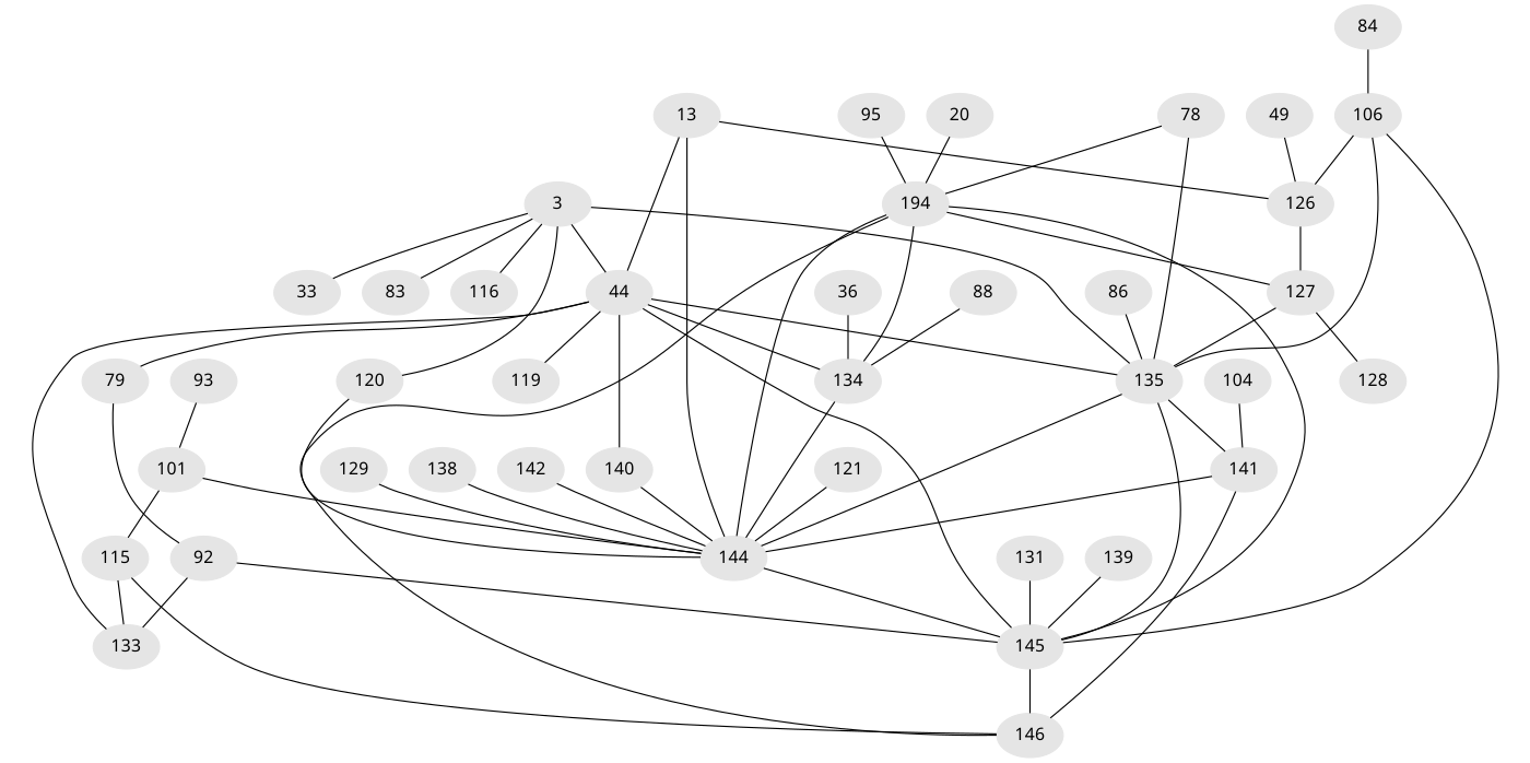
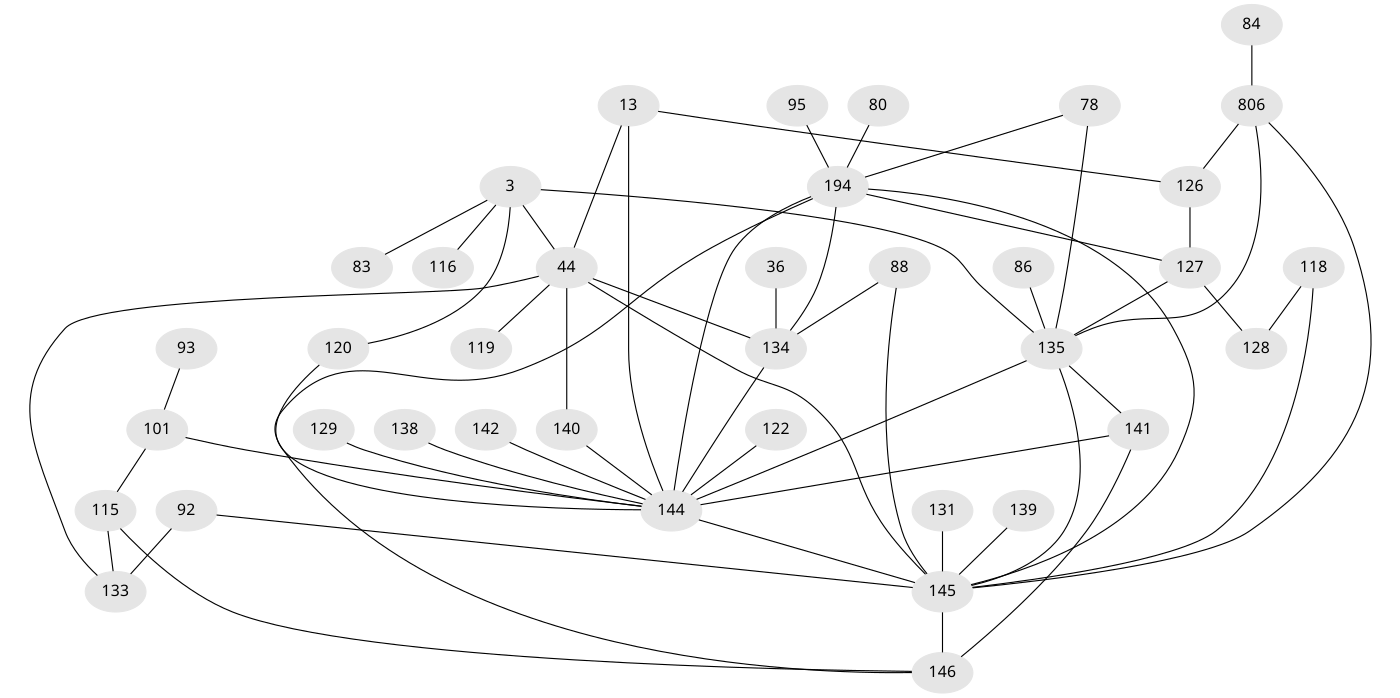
  graph {
    fontname="Noto Sans"
    node [color=gray90 fontname="Noto Sans" style=filled]
    edge [fontname="Noto Sans"]
    3 [super="+1"]
-   33
    44 [super="+27+7+2"]
    83
    116 [super="+52+109"]
    120 [super="+107"]
    135 [super="+103+73+5"]
-   79
    119 [super="+114"]
    133 [super="+108"]
    134 [super="+29+72"]
    140 [super="+68"]
    145 [super="+132"]
    144 [super="+102+137+41+143"]
    141 [super="+100"]
    13 [super="+10"]
    126 [super="+17"]
    127 [super="+35+69"]
    92 [super="+16"]
    146 [super="+136"]
-   49 [super="+23"]
    n22 [label=86 super="+11"]
    n23 [label=36]
    78 [super="+77"]
    n25 [label=194 super="+54+110+63"]
-   80 [label=20]
-   106 [super="+20+30+61"]
+   80
+   106 [super="+20+30+61" label=806]
    84
    88
    101 [super="+62"]
    115 [super="+46"]
    93
    95
-   104
+   118
    128
-   121 [super="+47"]
+   121 [super="+47" label=122]
    129
    131
    138
    139 [super="+97+117"]
    142
-   3 -- 33
    3 -- 44 [weight=2]
    3 -- 83
    3 -- 116
    3 -- 120
    3 -- 135 [weight=2]
-   44 -- 135
-   44 -- 79
    44 -- 119
    44 -- 133
    44 -- 134 [weight=2]
    44 -- 140
    44 -- 145 [weight=2]
    120 -- 144
    135 -- 145 [weight=2]
    135 -- 144 [weight=3]
    135 -- 141
-   79 -- 92
    134 -- 144 [weight=3]
    140 -- 144
    145 -- 146 [weight=2]
    144 -- 145 [weight=5]
    141 -- 144
    141 -- 146 [weight=2]
    13 -- 44 [weight=2]
    13 -- 144 [weight=5]
    13 -- 126
    126 -- 127
    127 -- 135
    127 -- 128
    92 -- 133 [weight=2]
    92 -- 145
-   49 -- 126
    n22 -- 135
    n23 -- 134
    78 -- 135 [weight=3]
    78 -- n25 [weight=2]
    n25 -- 134 [weight=2]
    n25 -- 145
    n25 -- 144 [weight=3]
    n25 -- 127
    n25 -- 146
    80 -- n25
    106 -- 135 [weight=2]
    106 -- 145
    106 -- 126 [weight=2]
    84 -- 106
    88 -- 134
+   88 -- 145
    101 -- 144
    101 -- 115 [weight=2]
    115 -- 133
    115 -- 146
    93 -- 101
    95 -- n25
-   104 -- 141
+   118 -- 145
+   118 -- 128
    121 -- 144
    129 -- 144
    131 -- 145
    138 -- 144
    139 -- 145 [weight=4]
    142 -- 144
  }
